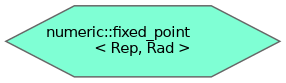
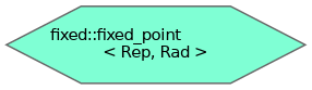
  digraph {
    rankdir=LR
-   n1 [color=grey40 fillcolor=aquamarine fontname=Helvetica fontsize=10 height=0.2 label="numeric::fixed_point\l\< Rep, Rad \>" shape=hexagon style=filled width=0.4]
+   n1 [color=grey40 fillcolor=aquamarine fontname=Helvetica fontsize=10 height=0.2 label="fixed::fixed_point\l\< Rep, Rad \>" shape=hexagon style=filled width=0.4]
  }
